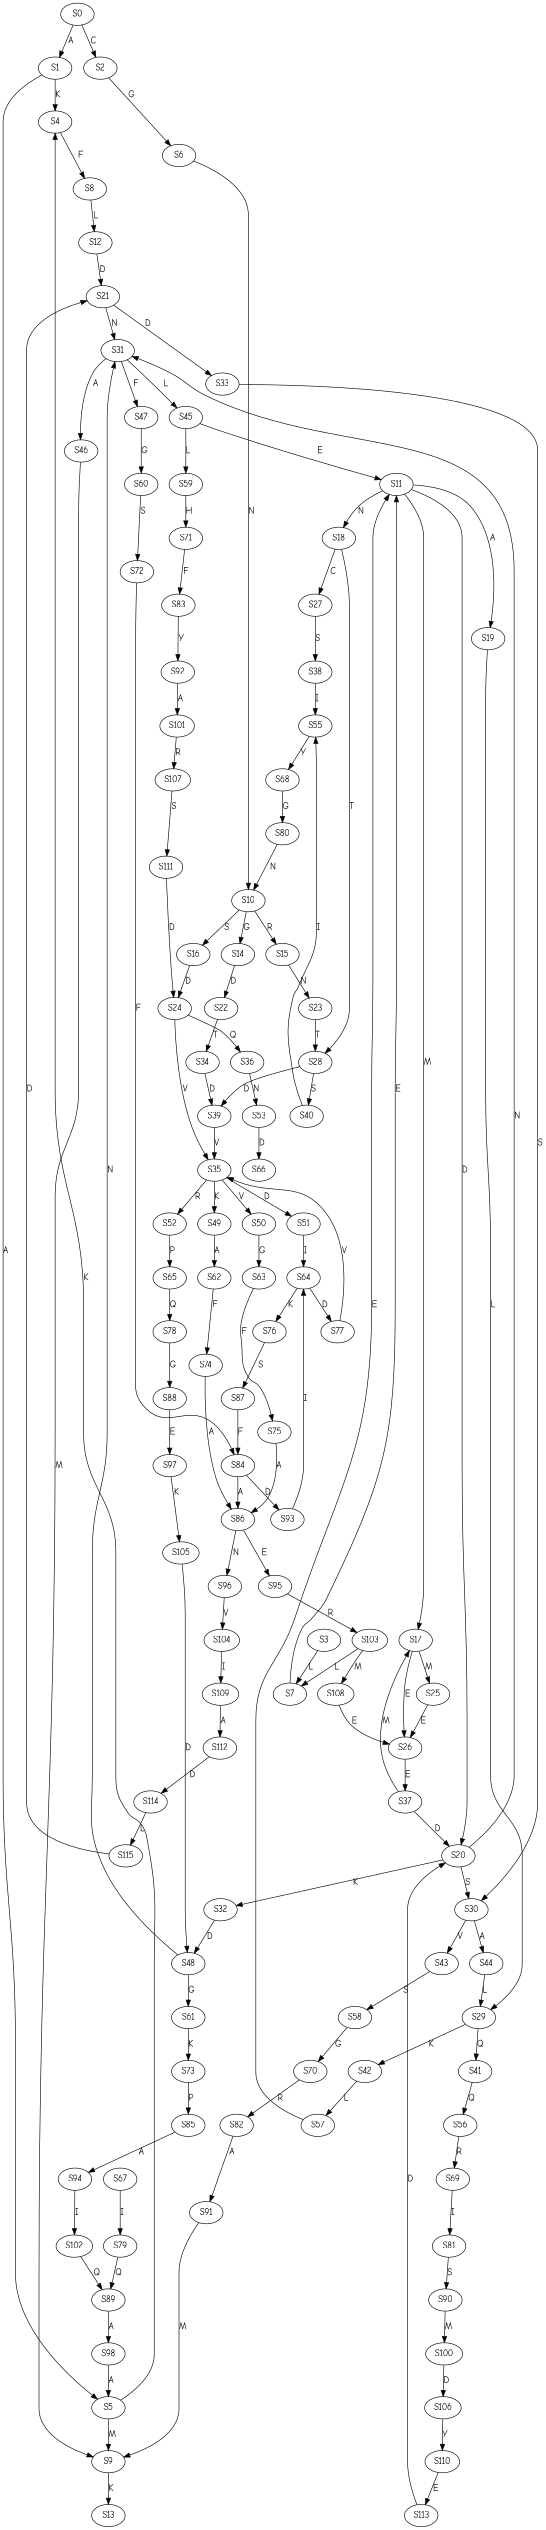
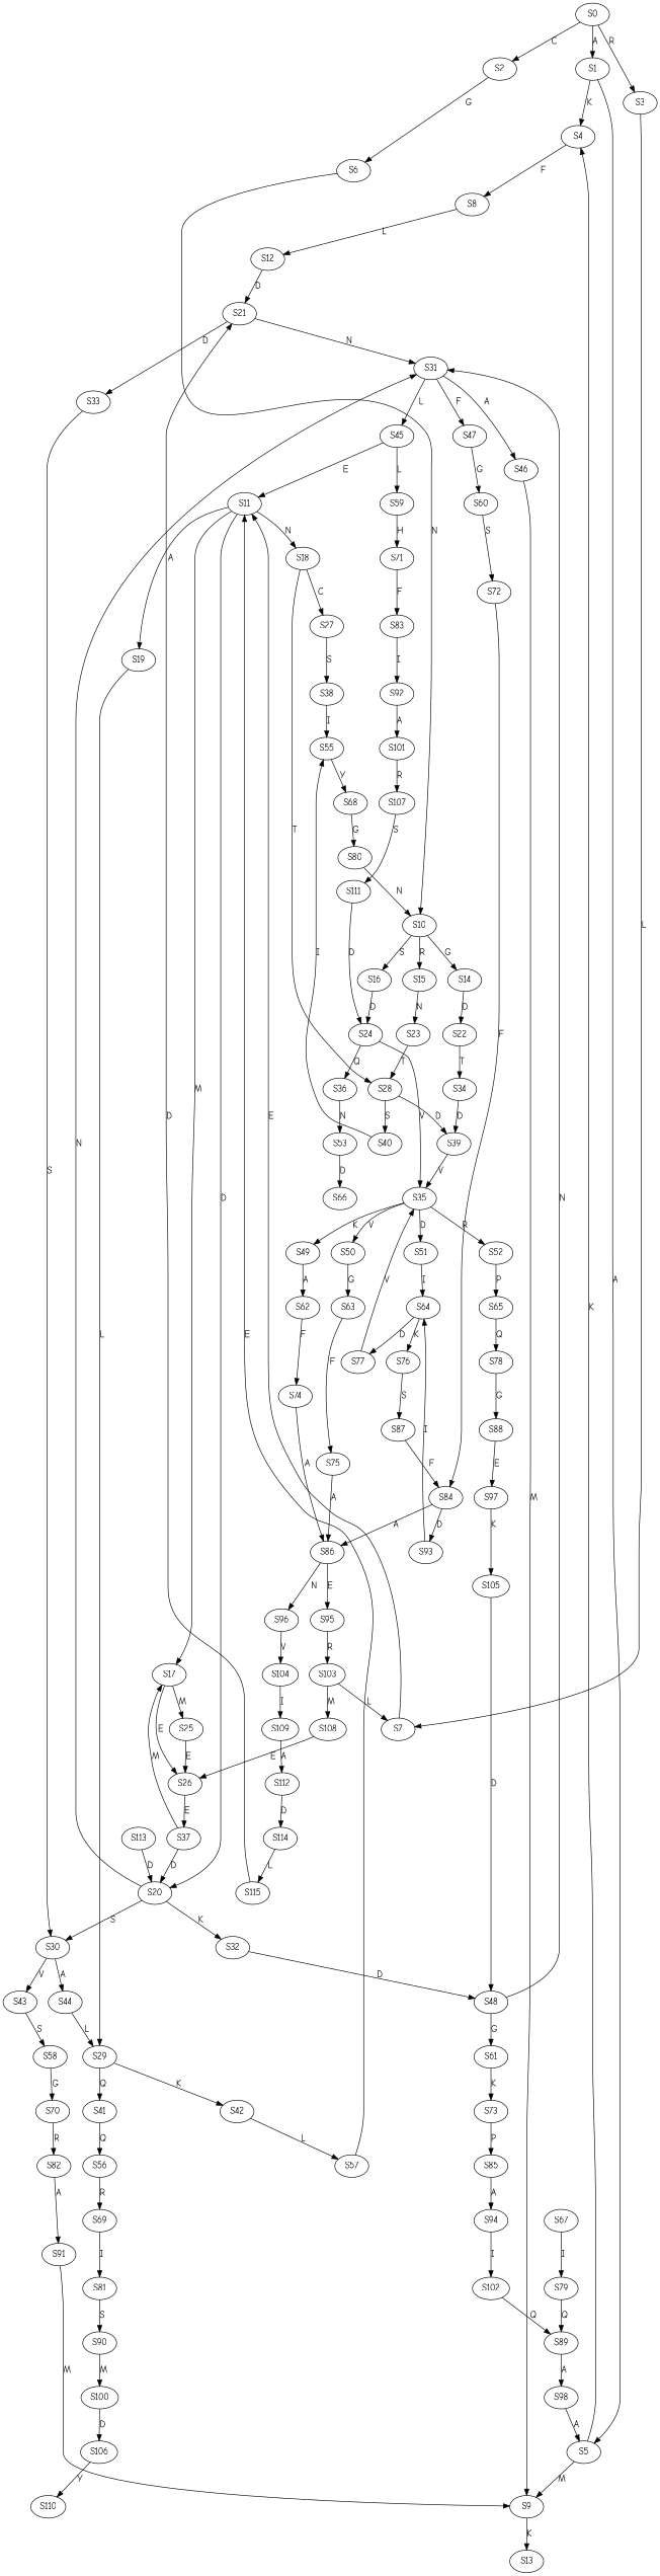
  strict digraph {
    fontname="Comic Neue"
    node [fontname="Comic Neue"]
    edge [fontname="Comic Neue"]
    S0
    S1
    S2
    S3
    S4
    S5
    S6
    S7
    S8
    S9
    S10
    S11
    S12
    S13
    S14
    S15
    S16
    S17
    S18
    S19
    S20
    S21
    S22
    S23
    S24
    S25
    S26
    S27
    S28
    S29
    S30
    S31
    S32
    S33
    S34
    S35
    S36
    S37
    S38
    S39
    S40
    S41
    S42
    S43
    S44
    S45
    S46
    S47
    S48
    S49
    S50
    S51
    S52
    S53
    S55
    S56
    S57
    S58
    S59
    S60
    S61
    S62
    S63
    S64
    S65
    S66
    S68
    S69
    S70
    S71
    S72
    S73
    S74
    S75
    S76
    S77
    S78
    S67
    S79
    S80
    S81
    S82
    S83
    S84
    S85
    S86
    S87
    S88
    S89
    S90
    S91
    S92
    S93
    S94
    S95
    S96
    S97
    S98
    S100
    S101
    S102
    S103
    S104
    S105
    S106
    S107
    S108
    S109
    S110
    S111
    S112
    S113
    S114
    S115
    S0 -> S1 [label=A]
    S0 -> S2 [label=C]
+   S0 -> S3 [label=R]
    S1 -> S4 [label=K]
    S1 -> S5 [label=A]
    S2 -> S6 [label=G]
    S3 -> S7 [label=L]
    S4 -> S8 [label=F]
    S5 -> S4 [label=K]
    S5 -> S9 [label=M]
    S6 -> S10 [label=N]
    S7 -> S11 [label=E]
    S8 -> S12 [label=L]
    S9 -> S13 [label=K]
    S10 -> S14 [label=G]
    S10 -> S15 [label=R]
    S10 -> S16 [label=S]
    S11 -> S17 [label=M]
    S11 -> S18 [label=N]
    S11 -> S19 [label=A]
    S11 -> S20 [label=D]
    S12 -> S21 [label=D]
    S14 -> S22 [label=D]
    S15 -> S23 [label=N]
    S16 -> S24 [label=D]
    S17 -> S25 [label=M]
    S17 -> S26 [label=E]
    S18 -> S27 [label=C]
    S18 -> S28 [label=T]
    S19 -> S29 [label=L]
    S20 -> S30 [label=S]
    S20 -> S31 [label=N]
    S20 -> S32 [label=K]
    S21 -> S31 [label=N]
    S21 -> S33 [label=D]
    S22 -> S34 [label=T]
    S23 -> S28 [label=T]
    S24 -> S35 [label=V]
    S24 -> S36 [label=Q]
    S25 -> S26 [label=E]
    S26 -> S37 [label=E]
    S27 -> S38 [label=S]
    S28 -> S39 [label=D]
    S28 -> S40 [label=S]
    S29 -> S41 [label=Q]
    S29 -> S42 [label=K]
    S30 -> S43 [label=V]
    S30 -> S44 [label=A]
    S31 -> S45 [label=L]
    S31 -> S46 [label=A]
    S31 -> S47 [label=F]
    S32 -> S48 [label=D]
    S33 -> S30 [label=S]
    S34 -> S39 [label=D]
    S35 -> S49 [label=K]
    S35 -> S50 [label=V]
    S35 -> S51 [label=D]
    S35 -> S52 [label=R]
    S36 -> S53 [label=N]
    S37 -> S17 [label=M]
    S37 -> S20 [label=D]
    S38 -> S55 [label=I]
    S39 -> S35 [label=V]
    S40 -> S55 [label=I]
    S41 -> S56 [label=Q]
    S42 -> S57 [label=L]
    S43 -> S58 [label=S]
    S44 -> S29 [label=L]
    S45 -> S11 [label=E]
    S45 -> S59 [label=L]
    S46 -> S9 [label=M]
    S47 -> S60 [label=G]
    S48 -> S31 [label=N]
    S48 -> S61 [label=G]
    S49 -> S62 [label=A]
    S50 -> S63 [label=G]
    S51 -> S64 [label=I]
    S52 -> S65 [label=P]
    S53 -> S66 [label=D]
    S55 -> S68 [label=Y]
    S56 -> S69 [label=R]
    S57 -> S11 [label=E]
    S58 -> S70 [label=G]
    S59 -> S71 [label=H]
    S60 -> S72 [label=S]
    S61 -> S73 [label=K]
    S62 -> S74 [label=F]
    S63 -> S75 [label=F]
    S64 -> S76 [label=K]
    S64 -> S77 [label=D]
    S65 -> S78 [label=Q]
    S68 -> S80 [label=G]
    S69 -> S81 [label=I]
    S70 -> S82 [label=R]
    S71 -> S83 [label=F]
    S72 -> S84 [label=F]
    S73 -> S85 [label=P]
    S74 -> S86 [label=A]
    S75 -> S86 [label=A]
    S76 -> S87 [label=S]
    S77 -> S35 [label=V]
    S78 -> S88 [label=G]
    S67 -> S79 [label=I]
    S79 -> S89 [label=Q]
    S80 -> S10 [label=N]
    S81 -> S90 [label=S]
    S82 -> S91 [label=A]
-   S83 -> S92 [label=Y]
+   S83 -> S92 [label=I]
    S84 -> S86 [label=A]
    S84 -> S93 [label=D]
    S85 -> S94 [label=A]
    S86 -> S95 [label=E]
    S86 -> S96 [label=N]
    S87 -> S84 [label=F]
    S88 -> S97 [label=E]
    S89 -> S98 [label=A]
    S90 -> S100 [label=M]
    S91 -> S9 [label=M]
    S92 -> S101 [label=A]
    S93 -> S64 [label=I]
    S94 -> S102 [label=I]
    S95 -> S103 [label=R]
    S96 -> S104 [label=V]
    S97 -> S105 [label=K]
    S98 -> S5 [label=A]
    S100 -> S106 [label=D]
    S101 -> S107 [label=R]
    S102 -> S89 [label=Q]
    S103 -> S7 [label=L]
    S103 -> S108 [label=M]
    S104 -> S109 [label=I]
    S105 -> S48 [label=D]
    S106 -> S110 [label=Y]
    S107 -> S111 [label=S]
    S108 -> S26 [label=E]
    S109 -> S112 [label=A]
-   S110 -> S113 [label=E]
    S111 -> S24 [label=D]
    S112 -> S114 [label=D]
    S113 -> S20 [label=D]
    S114 -> S115 [label=L]
    S115 -> S21 [label=D]
  }
